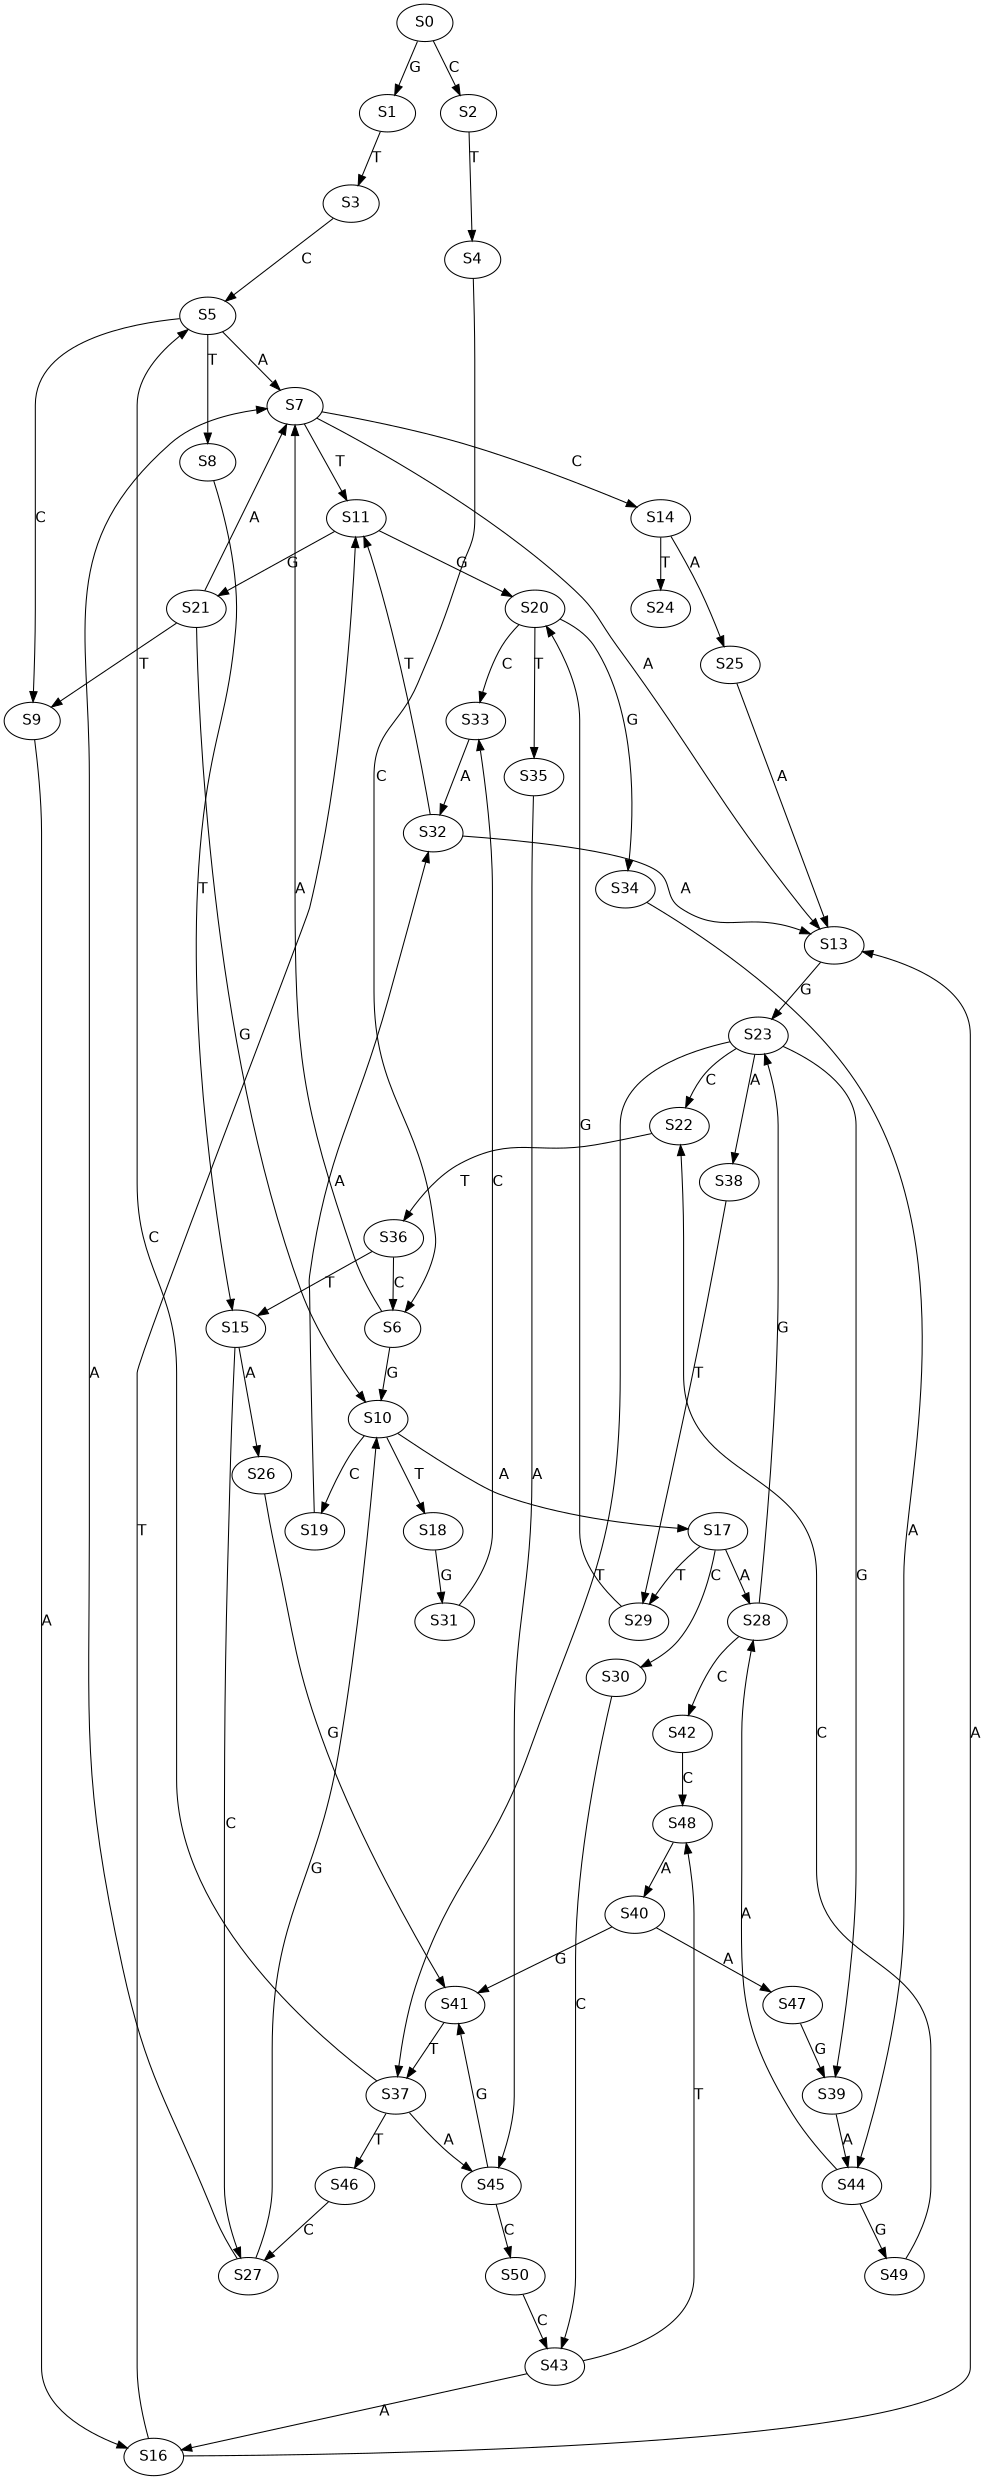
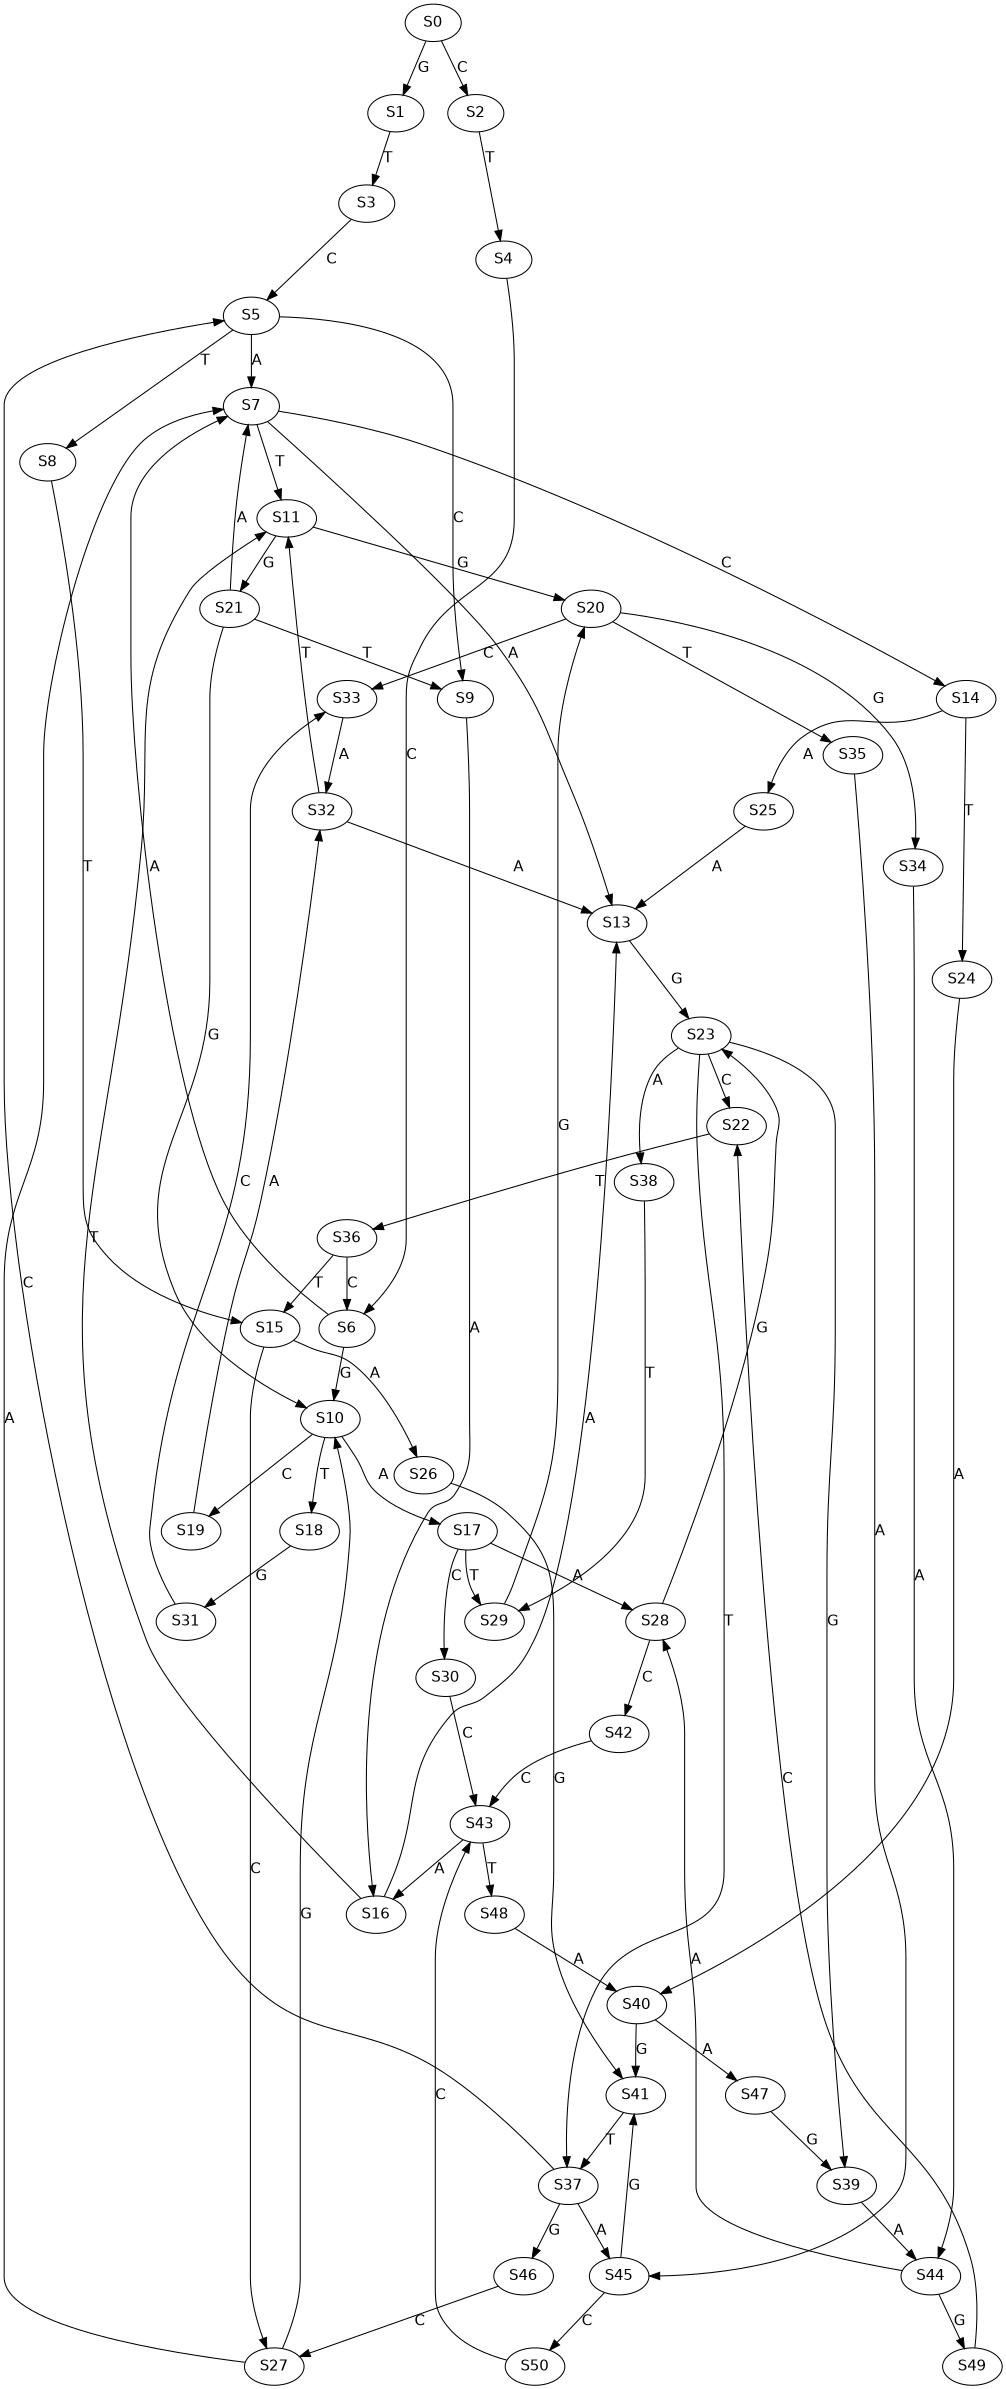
  strict digraph {
    fontname="DejaVu Sans"
    node [fontname="DejaVu Sans"]
    edge [fontname="DejaVu Sans"]
    S0
    S1
    S2
    S3
    S4
    S5
    S6
    S7
    S8
    S9
    S10
    S11
    S13
    S14
    S15
    S16
    S17
    S18
    S19
    S20
    S21
    S23
    S24
    S25
    S26
    S27
    S28
    S29
    S30
    S31
    S32
    S33
    S34
    S35
    S22
    S36
    S37
    S38
    S39
    S40
    S41
    S42
    S43
    S44
    S45
    S46
    S47
    S48
    S49
    S50
    S0 -> S1 [label=G]
    S0 -> S2 [label=C]
    S1 -> S3 [label=T]
    S2 -> S4 [label=T]
    S3 -> S5 [label=C]
    S4 -> S6 [label=C]
    S5 -> S7 [label=A]
    S5 -> S8 [label=T]
    S5 -> S9 [label=C]
    S6 -> S7 [label=A]
    S6 -> S10 [label=G]
    S7 -> S11 [label=T]
    S7 -> S13 [label=A]
    S7 -> S14 [label=C]
    S8 -> S15 [label=T]
    S9 -> S16 [label=A]
    S10 -> S17 [label=A]
    S10 -> S18 [label=T]
    S10 -> S19 [label=C]
    S11 -> S20 [label=G]
    S11 -> S21 [label=G]
    S13 -> S23 [label=G]
    S14 -> S24 [label=T]
    S14 -> S25 [label=A]
    S15 -> S26 [label=A]
    S15 -> S27 [label=C]
    S16 -> S11 [label=T]
    S16 -> S13 [label=A]
    S17 -> S28 [label=A]
    S17 -> S29 [label=T]
    S17 -> S30 [label=C]
    S18 -> S31 [label=G]
    S19 -> S32 [label=A]
    S20 -> S33 [label=C]
    S20 -> S34 [label=G]
    S20 -> S35 [label=T]
    S21 -> S7 [label=A]
    S21 -> S9 [label=T]
    S21 -> S10 [label=G]
    S23 -> S22 [label=C]
    S23 -> S37 [label=T]
    S23 -> S38 [label=A]
    S23 -> S39 [label=G]
+   S24 -> S40 [label=A]
    S25 -> S13 [label=A]
    S26 -> S41 [label=G]
    S27 -> S7 [label=A]
    S27 -> S10 [label=G]
    S28 -> S23 [label=G]
    S28 -> S42 [label=C]
    S29 -> S20 [label=G]
    S30 -> S43 [label=C]
    S31 -> S33 [label=C]
    S32 -> S11 [label=T]
    S32 -> S13 [label=A]
    S33 -> S32 [label=A]
    S34 -> S44 [label=A]
    S35 -> S45 [label=A]
    S22 -> S36 [label=T]
    S36 -> S6 [label=C]
    S36 -> S15 [label=T]
    S37 -> S5 [label=C]
    S37 -> S45 [label=A]
-   S37 -> S46 [label=T]
+   S37 -> S46 [label=G]
    S38 -> S29 [label=T]
    S39 -> S44 [label=A]
    S40 -> S41 [label=G]
    S40 -> S47 [label=A]
    S41 -> S37 [label=T]
-   S42 -> S48 [label=C]
+   S42 -> S43 [label=C]
    S43 -> S16 [label=A]
    S43 -> S48 [label=T]
    S44 -> S28 [label=A]
    S44 -> S49 [label=G]
    S45 -> S41 [label=G]
    S45 -> S50 [label=C]
    S46 -> S27 [label=C]
    S47 -> S39 [label=G]
    S48 -> S40 [label=A]
    S49 -> S22 [label=C]
    S50 -> S43 [label=C]
  }
